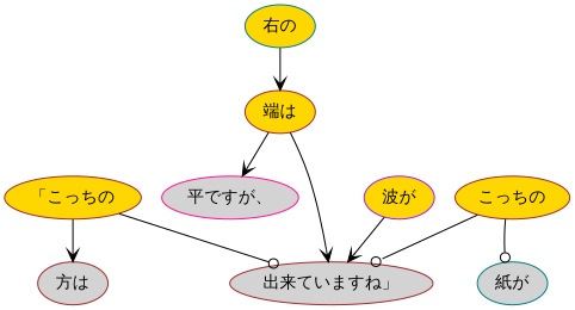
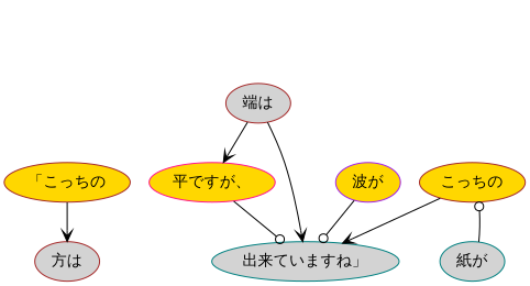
  digraph {
    fontname=Roboto
    node [color=brown fillcolor=gold fontname=Roboto style=filled]
    edge [arrowhead=vee fontname=Roboto]
    n1 [label="「こっちの"]
    n2 [fillcolor=lightgrey label="方は"]
-   n3 [color=deeppink fillcolor=lightgrey label="平ですが、"]
-   n4 [fillcolor=lightgrey label="出来ていますね」"]
-   n5 [color=teal label="右の"]
-   n6 [label="端は"]
+   n3 [color=deeppink label="平ですが、"]
+   n4 [color=teal fillcolor=lightgrey label="出来ていますね」"]
+   n6 [fillcolor=lightgrey label="端は"]
    n7 [color=teal fillcolor=lightgrey label="紙が"]
    n8 [label="こっちの"]
    n9 [color=purple label="波が"]
    n1 -> n2
-   n1 -> n4 [arrowhead=odot]
-   n5 -> n6
+   n3 -> n4 [arrowhead=odot]
    n6 -> n3
    n6 -> n4
-   n8 -> n7 [arrowhead=odot]
-   n8 -> n4 [arrowhead=odot]
-   n9 -> n4
+   n7 -> n8 [arrowhead=odot]
+   n8 -> n4
+   n9 -> n4 [arrowhead=odot]
  }
